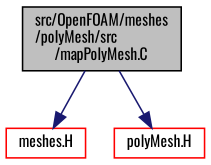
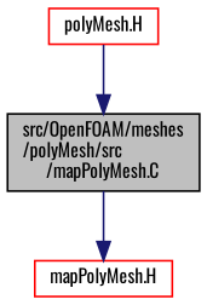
  digraph {
    fontname=Oswald
    node [color=red fontname=Oswald fontsize=10 shape=record]
    edge [color=midnightblue fontname=Oswald fontsize=10 labelfontname=Helvetica labelfontsize=10 style=solid]
    n1 [color=black fillcolor=grey75 fontcolor=black height=0.2 label="src/OpenFOAM/meshes\l/polyMesh/src\l/mapPolyMesh.C" style=filled width=0.4]
-   n2 [height=0.2 label="meshes.H" width=0.4]
+   n2 [height=0.2 label="mapPolyMesh.H" width=0.4]
    n3 [height=0.2 label="polyMesh.H" width=0.4]
    n1 -> n2
-   n1 -> n3
+   n3 -> n1
  }
